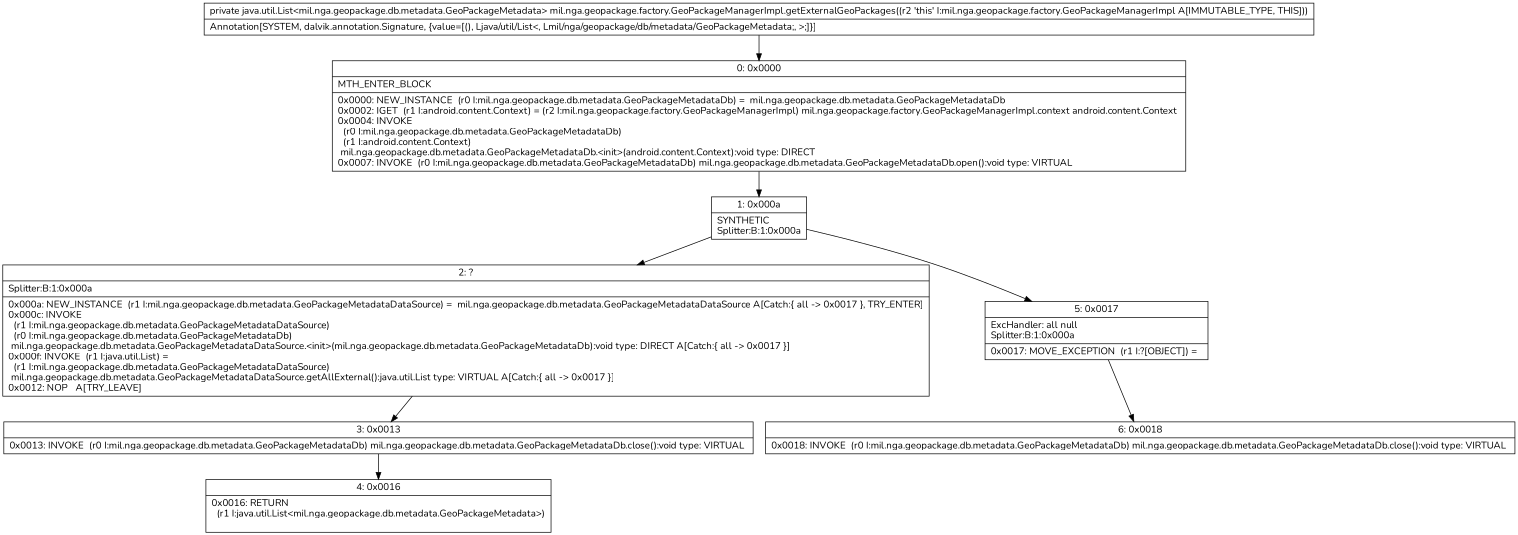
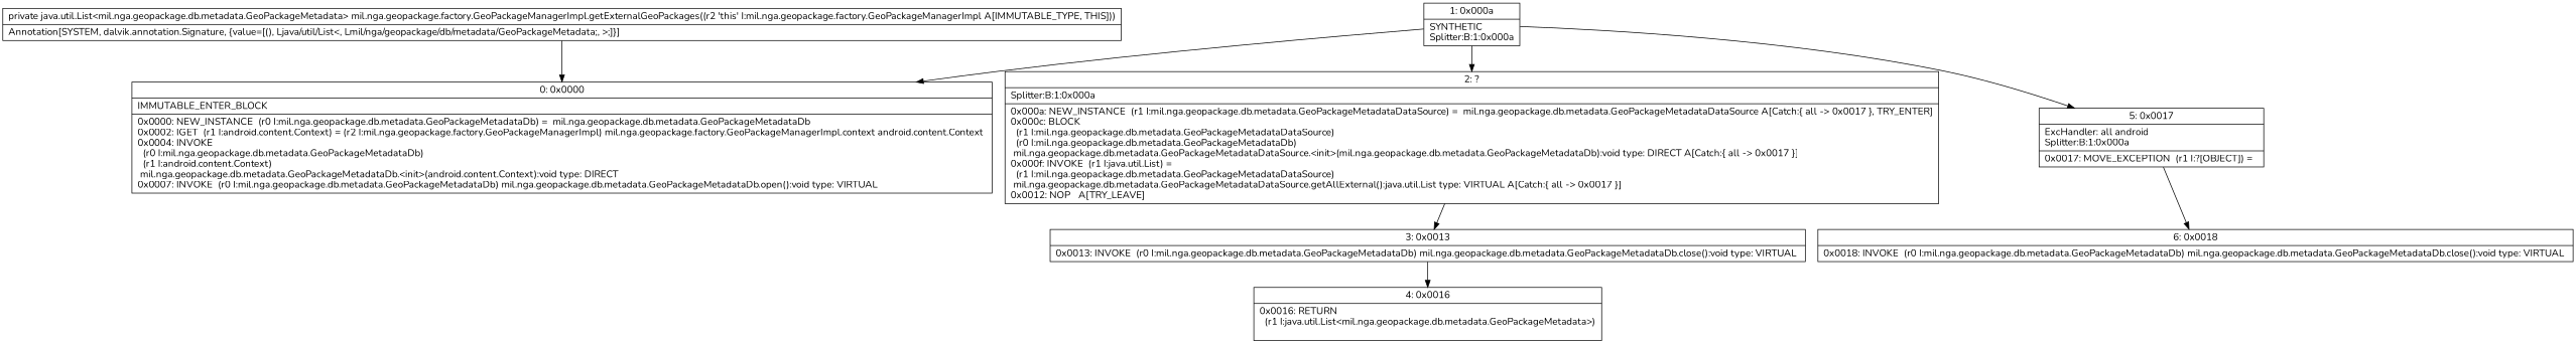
  digraph {
    fontname=Nunito
    node [fontname=Nunito shape=record]
    edge [fontname=Nunito]
-   n1 [label="{0\:\ 0x0000|MTH_ENTER_BLOCK\l|0x0000: NEW_INSTANCE  (r0 I:mil.nga.geopackage.db.metadata.GeoPackageMetadataDb) =  mil.nga.geopackage.db.metadata.GeoPackageMetadataDb \l0x0002: IGET  (r1 I:android.content.Context) = (r2 I:mil.nga.geopackage.factory.GeoPackageManagerImpl) mil.nga.geopackage.factory.GeoPackageManagerImpl.context android.content.Context \l0x0004: INVOKE  \l  (r0 I:mil.nga.geopackage.db.metadata.GeoPackageMetadataDb)\l  (r1 I:android.content.Context)\l mil.nga.geopackage.db.metadata.GeoPackageMetadataDb.\<init\>(android.content.Context):void type: DIRECT \l0x0007: INVOKE  (r0 I:mil.nga.geopackage.db.metadata.GeoPackageMetadataDb) mil.nga.geopackage.db.metadata.GeoPackageMetadataDb.open():void type: VIRTUAL \l}"]
+   n1 [label="{0\:\ 0x0000|IMMUTABLE_ENTER_BLOCK\l|0x0000: NEW_INSTANCE  (r0 I:mil.nga.geopackage.db.metadata.GeoPackageMetadataDb) =  mil.nga.geopackage.db.metadata.GeoPackageMetadataDb \l0x0002: IGET  (r1 I:android.content.Context) = (r2 I:mil.nga.geopackage.factory.GeoPackageManagerImpl) mil.nga.geopackage.factory.GeoPackageManagerImpl.context android.content.Context \l0x0004: INVOKE  \l  (r0 I:mil.nga.geopackage.db.metadata.GeoPackageMetadataDb)\l  (r1 I:android.content.Context)\l mil.nga.geopackage.db.metadata.GeoPackageMetadataDb.\<init\>(android.content.Context):void type: DIRECT \l0x0007: INVOKE  (r0 I:mil.nga.geopackage.db.metadata.GeoPackageMetadataDb) mil.nga.geopackage.db.metadata.GeoPackageMetadataDb.open():void type: VIRTUAL \l}"]
    n2 [label="{1\:\ 0x000a|SYNTHETIC\lSplitter:B:1:0x000a\l}"]
-   n3 [label="{2\:\ ?|Splitter:B:1:0x000a\l|0x000a: NEW_INSTANCE  (r1 I:mil.nga.geopackage.db.metadata.GeoPackageMetadataDataSource) =  mil.nga.geopackage.db.metadata.GeoPackageMetadataDataSource A[Catch:\{ all \-\> 0x0017 \}, TRY_ENTER]\l0x000c: INVOKE  \l  (r1 I:mil.nga.geopackage.db.metadata.GeoPackageMetadataDataSource)\l  (r0 I:mil.nga.geopackage.db.metadata.GeoPackageMetadataDb)\l mil.nga.geopackage.db.metadata.GeoPackageMetadataDataSource.\<init\>(mil.nga.geopackage.db.metadata.GeoPackageMetadataDb):void type: DIRECT A[Catch:\{ all \-\> 0x0017 \}]\l0x000f: INVOKE  (r1 I:java.util.List) = \l  (r1 I:mil.nga.geopackage.db.metadata.GeoPackageMetadataDataSource)\l mil.nga.geopackage.db.metadata.GeoPackageMetadataDataSource.getAllExternal():java.util.List type: VIRTUAL A[Catch:\{ all \-\> 0x0017 \}]\l0x0012: NOP   A[TRY_LEAVE]\l}"]
-   n4 [label="{5\:\ 0x0017|ExcHandler: all null\lSplitter:B:1:0x000a\l|0x0017: MOVE_EXCEPTION  (r1 I:?[OBJECT]) =  \l}"]
+   n3 [label="{2\:\ ?|Splitter:B:1:0x000a\l|0x000a: NEW_INSTANCE  (r1 I:mil.nga.geopackage.db.metadata.GeoPackageMetadataDataSource) =  mil.nga.geopackage.db.metadata.GeoPackageMetadataDataSource A[Catch:\{ all \-\> 0x0017 \}, TRY_ENTER]\l0x000c: BLOCK  \l  (r1 I:mil.nga.geopackage.db.metadata.GeoPackageMetadataDataSource)\l  (r0 I:mil.nga.geopackage.db.metadata.GeoPackageMetadataDb)\l mil.nga.geopackage.db.metadata.GeoPackageMetadataDataSource.\<init\>(mil.nga.geopackage.db.metadata.GeoPackageMetadataDb):void type: DIRECT A[Catch:\{ all \-\> 0x0017 \}]\l0x000f: INVOKE  (r1 I:java.util.List) = \l  (r1 I:mil.nga.geopackage.db.metadata.GeoPackageMetadataDataSource)\l mil.nga.geopackage.db.metadata.GeoPackageMetadataDataSource.getAllExternal():java.util.List type: VIRTUAL A[Catch:\{ all \-\> 0x0017 \}]\l0x0012: NOP   A[TRY_LEAVE]\l}"]
+   n4 [label="{5\:\ 0x0017|ExcHandler: all android\lSplitter:B:1:0x000a\l|0x0017: MOVE_EXCEPTION  (r1 I:?[OBJECT]) =  \l}"]
    n5 [label="{3\:\ 0x0013|0x0013: INVOKE  (r0 I:mil.nga.geopackage.db.metadata.GeoPackageMetadataDb) mil.nga.geopackage.db.metadata.GeoPackageMetadataDb.close():void type: VIRTUAL \l}"]
    n6 [label="{6\:\ 0x0018|0x0018: INVOKE  (r0 I:mil.nga.geopackage.db.metadata.GeoPackageMetadataDb) mil.nga.geopackage.db.metadata.GeoPackageMetadataDb.close():void type: VIRTUAL \l}"]
    n7 [label="{4\:\ 0x0016|0x0016: RETURN  \l  (r1 I:java.util.List\<mil.nga.geopackage.db.metadata.GeoPackageMetadata\>)\l \l}"]
    n8 [label="{private java.util.List\<mil.nga.geopackage.db.metadata.GeoPackageMetadata\> mil.nga.geopackage.factory.GeoPackageManagerImpl.getExternalGeoPackages((r2 'this' I:mil.nga.geopackage.factory.GeoPackageManagerImpl A[IMMUTABLE_TYPE, THIS]))  | Annotation[SYSTEM, dalvik.annotation.Signature, \{value=[(), Ljava\/util\/List\<, Lmil\/nga\/geopackage\/db\/metadata\/GeoPackageMetadata;, \>;]\}]\l}"]
-   n1 -> n2
+   n2 -> n1
    n2 -> n3
    n2 -> n4
    n3 -> n5
    n4 -> n6
    n5 -> n7
    n8 -> n1
  }
